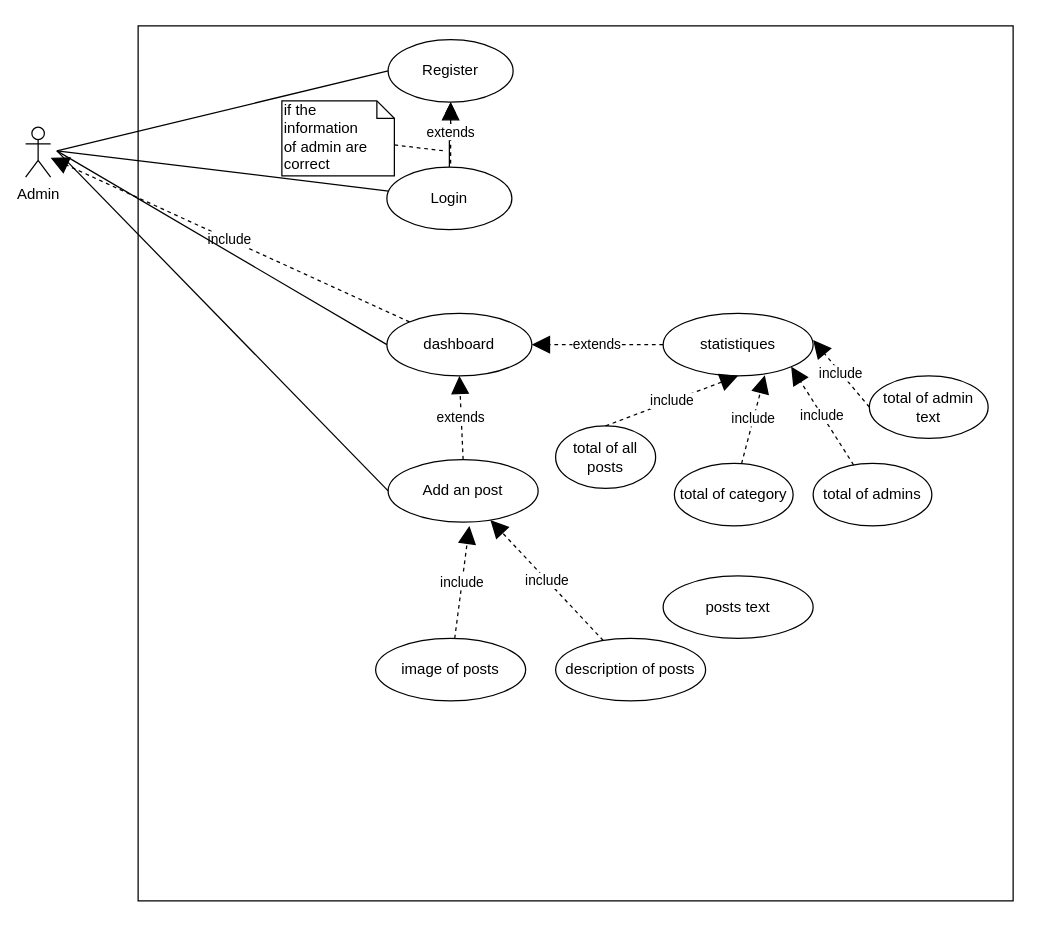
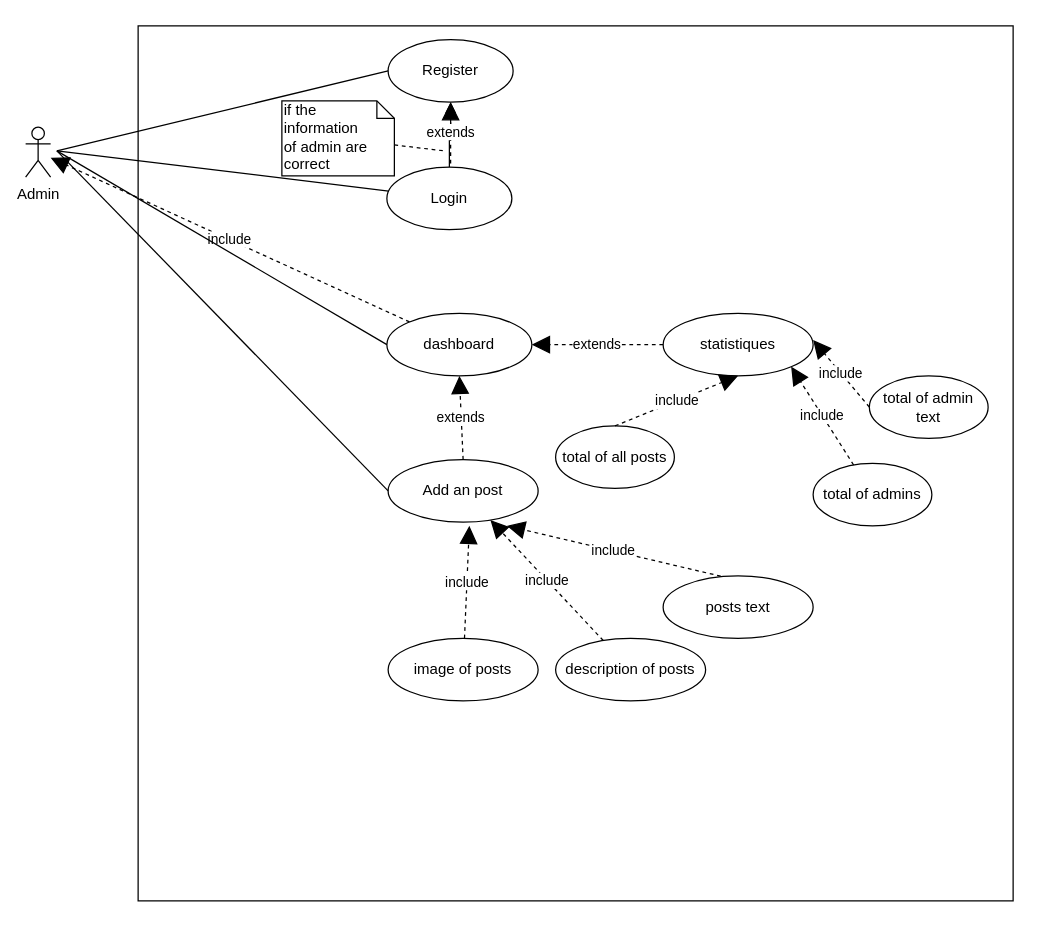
  <mxCell id="0" />
  <mxCell id="1" parent="0" />
  <mxCell id="2" value="Admin" style="shape=umlActor;verticalLabelPosition=bottom;labelBackgroundColor=#ffffff;verticalAlign=top;html=1;outlineConnect=0;" parent="1" vertex="1"><mxGeometry x="20" y="101" width="20" height="40" as="geometry" /></mxCell>
  <mxCell id="3" value="" style="whiteSpace=wrap;html=1;aspect=fixed;" parent="1" vertex="1"><mxGeometry x="110" y="20" width="700" height="700" as="geometry" /></mxCell>
  <mxCell id="4" value="" style="ellipse;whiteSpace=wrap;html=1;" parent="1" vertex="1"><mxGeometry x="310" y="31" width="100" height="50" as="geometry" /></mxCell>
  <mxCell id="5" value="Register" style="text;html=1;strokeColor=none;fillColor=none;align=center;verticalAlign=middle;whiteSpace=wrap;rounded=0;" parent="1" vertex="1"><mxGeometry x="340" y="46" width="40" height="20" as="geometry" /></mxCell>
  <mxCell id="6" value="" style="edgeStyle=orthogonalEdgeStyle;rounded=0;orthogonalLoop=1;jettySize=auto;html=1;endArrow=block;endFill=1;" parent="1" source="7" target="4" edge="1"><mxGeometry relative="1" as="geometry" /></mxCell>
  <mxCell id="7" value="Login" style="ellipse;whiteSpace=wrap;html=1;" parent="1" vertex="1"><mxGeometry x="309" y="133" width="100" height="50" as="geometry" /></mxCell>
  <mxCell id="8" value="" style="endArrow=none;html=1;entryX=0;entryY=0.5;entryDx=0;entryDy=0;" parent="1" target="4" edge="1"><mxGeometry width="50" height="50" relative="1" as="geometry"><mxPoint x="45" y="120" as="sourcePoint" /><mxPoint x="145" y="170" as="targetPoint" /></mxGeometry></mxCell>
  <mxCell id="9" value="" style="endArrow=none;html=1;" parent="1" target="7" edge="1"><mxGeometry width="50" height="50" relative="1" as="geometry"><mxPoint x="45" y="120" as="sourcePoint" /><mxPoint x="275" y="170" as="targetPoint" /></mxGeometry></mxCell>
  <mxCell id="10" value="statistiques" style="ellipse;whiteSpace=wrap;html=1;" parent="1" vertex="1"><mxGeometry x="530" y="250" width="120" height="50" as="geometry" /></mxCell>
  <mxCell id="11" value="Add an post" style="ellipse;whiteSpace=wrap;html=1;" parent="1" vertex="1"><mxGeometry x="310" y="367" width="120" height="50" as="geometry" /></mxCell>
  <mxCell id="12" value="include" style="endArrow=block;endSize=12;dashed=1;html=1;endFill=1;" parent="1" source="13" target="2" edge="1"><mxGeometry width="160" relative="1" as="geometry"><mxPoint x="384.164" y="275.099" as="sourcePoint" /><mxPoint x="419" y="238" as="targetPoint" /></mxGeometry></mxCell>
  <mxCell id="13" value="dashboard" style="ellipse;whiteSpace=wrap;html=1;" parent="1" vertex="1"><mxGeometry x="309" y="250" width="116" height="50" as="geometry" /></mxCell>
  <mxCell id="14" value="extends" style="endArrow=block;endSize=12;dashed=1;html=1;endFill=1;entryX=1;entryY=0.5;entryDx=0;entryDy=0;exitX=0;exitY=0.5;exitDx=0;exitDy=0;" parent="1" source="10" target="13" edge="1"><mxGeometry width="160" relative="1" as="geometry"><mxPoint x="517.637" y="275.007" as="sourcePoint" /><mxPoint x="512.428" y="207.99" as="targetPoint" /><Array as="points"><mxPoint x="485" y="275" /></Array></mxGeometry></mxCell>
  <mxCell id="15" value="extends" style="endArrow=block;endSize=12;dashed=1;html=1;endFill=1;entryX=0.5;entryY=1;entryDx=0;entryDy=0;exitX=0.5;exitY=0;exitDx=0;exitDy=0;" parent="1" source="11" target="13" edge="1"><mxGeometry width="160" relative="1" as="geometry"><mxPoint x="365" y="370" as="sourcePoint" /><mxPoint x="405" y="315" as="targetPoint" /><Array as="points" /></mxGeometry></mxCell>
  <mxCell id="16" value="" style="endArrow=none;html=1;exitX=0;exitY=0.5;exitDx=0;exitDy=0;" parent="1" source="13" edge="1"><mxGeometry width="50" height="50" relative="1" as="geometry"><mxPoint x="185" y="315" as="sourcePoint" /><mxPoint x="45" y="120" as="targetPoint" /></mxGeometry></mxCell>
  <mxCell id="17" value="" style="endArrow=none;html=1;exitX=0;exitY=0.5;exitDx=0;exitDy=0;" parent="1" source="11" edge="1"><mxGeometry width="50" height="50" relative="1" as="geometry"><mxPoint x="145" y="310" as="sourcePoint" /><mxPoint x="45" y="120" as="targetPoint" /></mxGeometry></mxCell>
- <mxCell id="18" value="total of all posts" style="ellipse;whiteSpace=wrap;html=1;" parent="1" vertex="1"><mxGeometry x="444" y="340" width="80" height="50" as="geometry" /></mxCell>
- <mxCell id="19" value="total of category" style="ellipse;whiteSpace=wrap;html=1;" parent="1" vertex="1"><mxGeometry x="539" y="370" width="95" height="50" as="geometry" /></mxCell>
+ <mxCell id="18" value="total of all posts" style="ellipse;whiteSpace=wrap;html=1;" parent="1" vertex="1"><mxGeometry x="444" y="340" width="95" height="50" as="geometry" /></mxCell>
  <mxCell id="20" value="total of admins" style="ellipse;whiteSpace=wrap;html=1;" parent="1" vertex="1"><mxGeometry x="650" y="370" width="95" height="50" as="geometry" /></mxCell>
- <mxCell id="21" value="include" style="endArrow=block;endSize=12;dashed=1;html=1;endFill=1;entryX=0.678;entryY=0.992;entryDx=0;entryDy=0;entryPerimeter=0;" parent="1" source="19" target="10" edge="1"><mxGeometry width="160" relative="1" as="geometry"><mxPoint x="451.5" y="370" as="sourcePoint" /><mxPoint x="448.5" y="303" as="targetPoint" /><Array as="points" /></mxGeometry></mxCell>
  <mxCell id="22" value="include" style="endArrow=block;endSize=12;dashed=1;html=1;endFill=1;entryX=0.5;entryY=1;entryDx=0;entryDy=0;exitX=0.5;exitY=0;exitDx=0;exitDy=0;" parent="1" source="18" target="10" edge="1"><mxGeometry width="160" relative="1" as="geometry"><mxPoint x="488" y="370" as="sourcePoint" /><mxPoint x="485" y="303" as="targetPoint" /><Array as="points" /></mxGeometry></mxCell>
  <mxCell id="23" value="include" style="endArrow=block;endSize=12;dashed=1;html=1;endFill=1;entryX=1;entryY=1;entryDx=0;entryDy=0;" parent="1" source="20" target="10" edge="1"><mxGeometry width="160" relative="1" as="geometry"><mxPoint x="770" y="347" as="sourcePoint" /><mxPoint x="767" y="280" as="targetPoint" /><Array as="points" /></mxGeometry></mxCell>
  <mxCell id="24" value="description of posts" style="ellipse;whiteSpace=wrap;html=1;" parent="1" vertex="1"><mxGeometry x="444" y="510" width="120" height="50" as="geometry" /></mxCell>
  <mxCell id="25" value="posts&amp;nbsp;text" style="ellipse;whiteSpace=wrap;html=1;" parent="1" vertex="1"><mxGeometry x="530" y="460" width="120" height="50" as="geometry" /></mxCell>
  <mxCell id="26" value="include" style="endArrow=block;endSize=12;dashed=1;html=1;endFill=1;" parent="1" source="24" target="11" edge="1"><mxGeometry width="160" relative="1" as="geometry"><mxPoint x="319.072" y="528.297" as="sourcePoint" /><mxPoint x="400" y="420" as="targetPoint" /><Array as="points" /></mxGeometry></mxCell>
+ <mxCell id="27" value="include" style="endArrow=block;endSize=12;dashed=1;html=1;endFill=1;entryX=0.792;entryY=1.06;entryDx=0;entryDy=0;entryPerimeter=0;exitX=0.384;exitY=0.005;exitDx=0;exitDy=0;exitPerimeter=0;" parent="1" source="25" target="11" edge="1"><mxGeometry width="160" relative="1" as="geometry"><mxPoint x="483.431" y="527.15" as="sourcePoint" /><mxPoint x="456.626" y="426.847" as="targetPoint" /><Array as="points" /></mxGeometry></mxCell>
  <mxCell id="28" value="extends" style="endArrow=block;endSize=12;dashed=1;html=1;endFill=1;entryX=0.5;entryY=1;entryDx=0;entryDy=0;" parent="1" target="4" edge="1"><mxGeometry width="160" relative="1" as="geometry"><mxPoint x="360" y="130" as="sourcePoint" /><mxPoint x="345" y="70" as="targetPoint" /></mxGeometry></mxCell>
  <mxCell id="29" value="if the&amp;nbsp;&lt;br&gt;information&lt;br&gt;of admin are correct" style="shape=note;whiteSpace=wrap;html=1;size=14;verticalAlign=top;align=left;spacingTop=-6;" parent="1" vertex="1"><mxGeometry x="225" y="80" width="90" height="60" as="geometry" /></mxCell>
  <mxCell id="30" value="" style="endArrow=none;dashed=1;html=1;" parent="1" source="29" edge="1"><mxGeometry width="50" height="50" relative="1" as="geometry"><mxPoint x="315" y="170" as="sourcePoint" /><mxPoint x="355" y="120" as="targetPoint" /></mxGeometry></mxCell>
- <mxCell id="31" value="image&amp;nbsp;of posts" style="ellipse;whiteSpace=wrap;html=1;" parent="1" vertex="1"><mxGeometry x="300" y="510" width="120" height="50" as="geometry" /></mxCell>
+ <mxCell id="31" value="image&amp;nbsp;of posts" style="ellipse;whiteSpace=wrap;html=1;" parent="1" vertex="1"><mxGeometry x="310" y="510" width="120" height="50" as="geometry" /></mxCell>
  <mxCell id="32" value="include" style="endArrow=block;endSize=12;dashed=1;html=1;endFill=1;" parent="1" source="31" edge="1"><mxGeometry width="160" relative="1" as="geometry"><mxPoint x="465.275" y="516.436" as="sourcePoint" /><mxPoint x="375.002" y="419.998" as="targetPoint" /><Array as="points" /></mxGeometry></mxCell>
  <mxCell id="33" value="total of admin text" style="ellipse;whiteSpace=wrap;html=1;" parent="1" vertex="1"><mxGeometry x="695" y="300" width="95" height="50" as="geometry" /></mxCell>
  <mxCell id="34" value="include" style="endArrow=block;endSize=12;dashed=1;html=1;endFill=1;entryX=1;entryY=1;entryDx=0;entryDy=0;exitX=0;exitY=0.5;exitDx=0;exitDy=0;" parent="1" source="33" edge="1"><mxGeometry width="160" relative="1" as="geometry"><mxPoint x="699.966" y="349.998" as="sourcePoint" /><mxPoint x="649.996" y="271.378" as="targetPoint" /><Array as="points" /></mxGeometry></mxCell>
